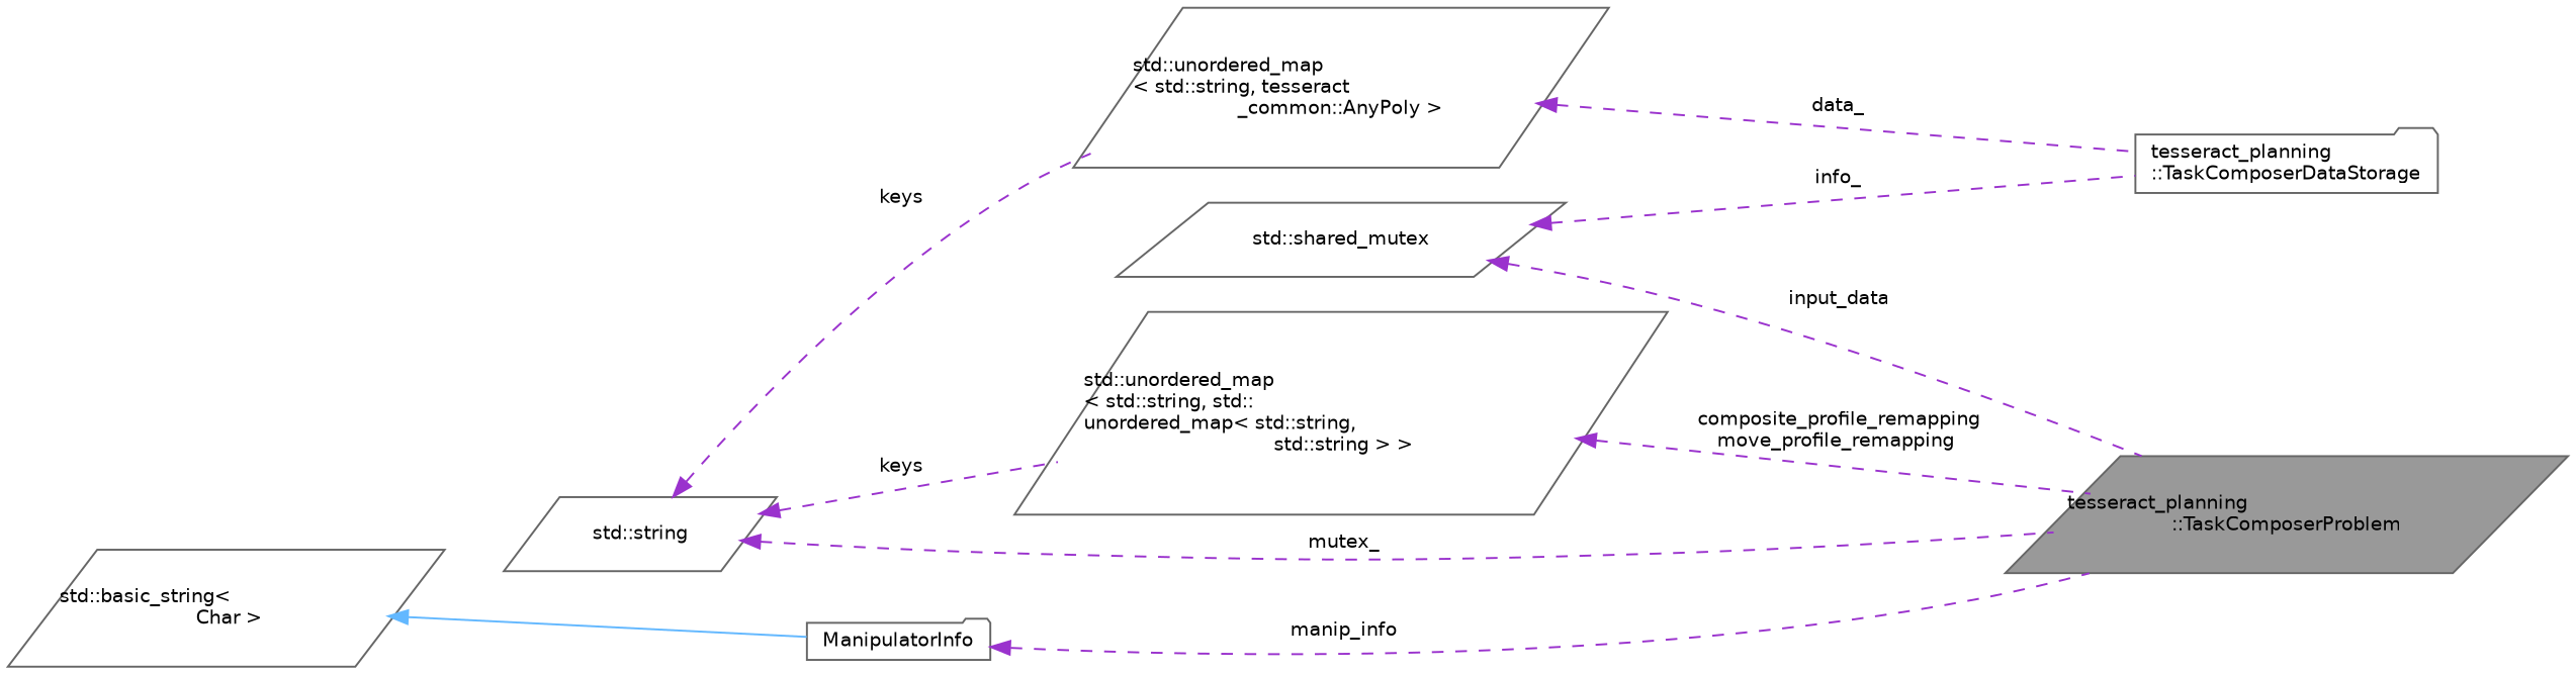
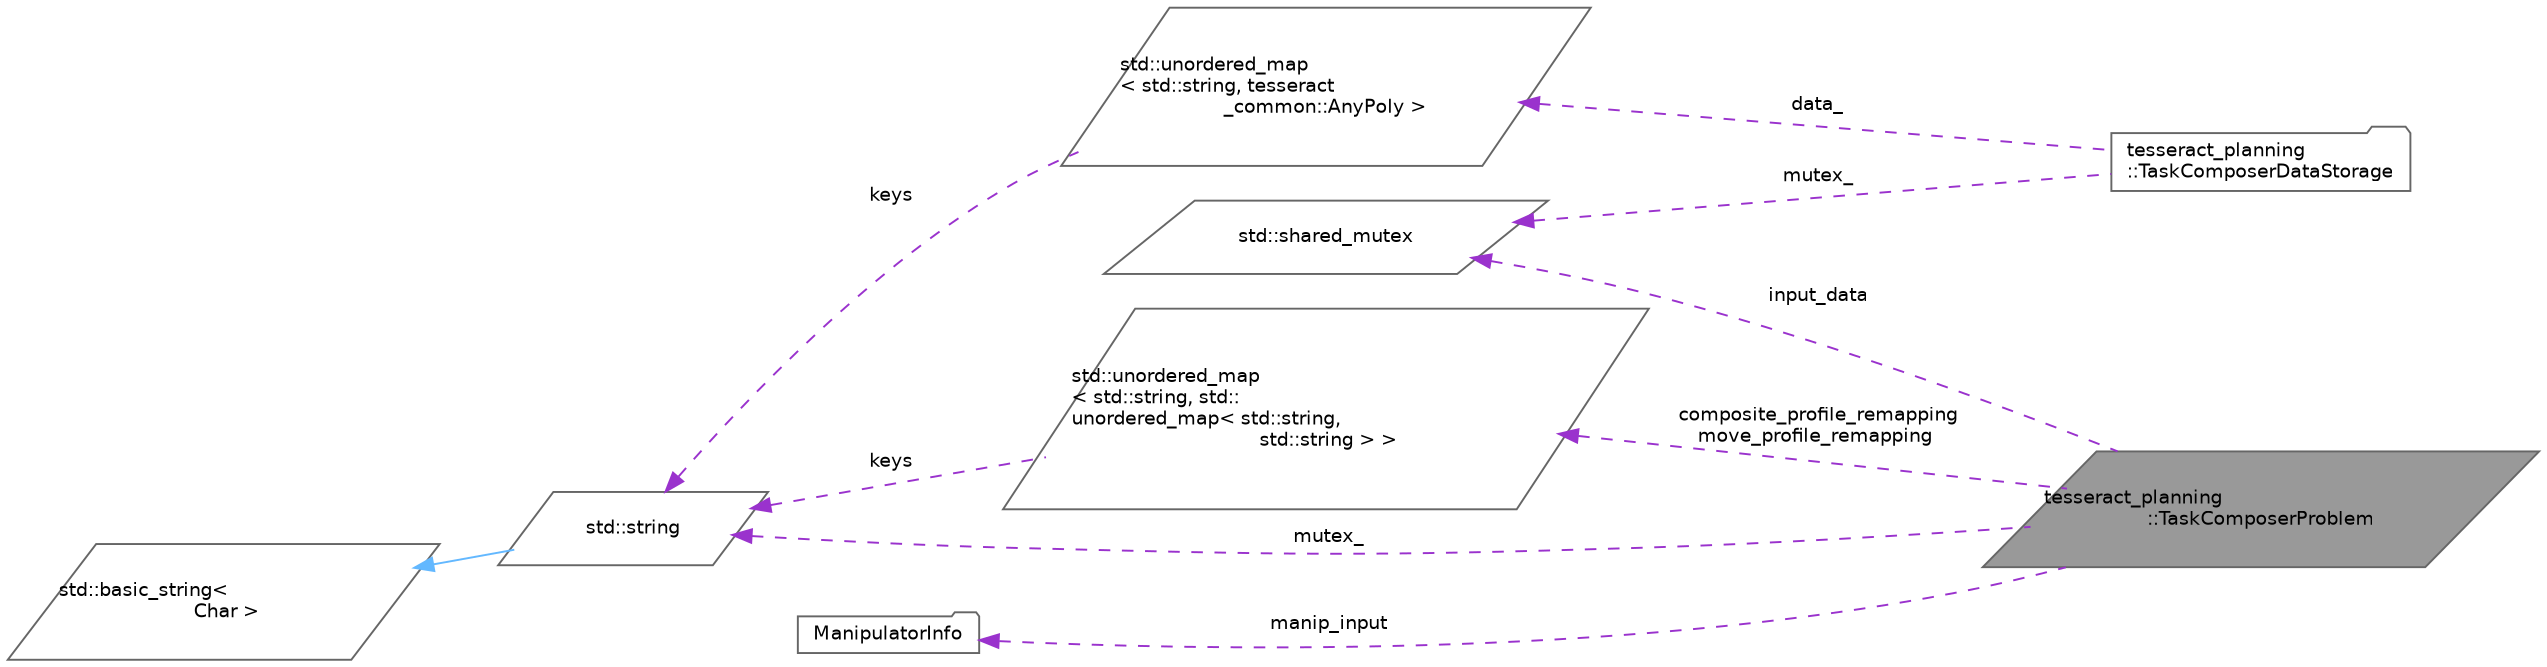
  digraph {
    rankdir=LR
    node [color=gray40 fillcolor=white fontname=Helvetica fontsize=10 shape=parallelogram style=filled]
    edge [color=darkorchid3 dir=back fontname=Helvetica fontsize=10 labelfontname=Helvetica labelfontsize=10 style=dashed]
    n1 [fillcolor=grey60 fontcolor=black height=0.2 label="tesseract_planning\l::TaskComposerProblem" width=0.4]
    n2 [height=0.2 label="std::string" width=0.4]
    n3 [height=0.2 label="std::unordered_map\l\< std::string, std::\lunordered_map\< std::string,\l std::string \> \>" width=0.4]
    n4 [height=0.2 label="std::unordered_map\l\< std::string, tesseract\l_common::AnyPoly \>" width=0.4]
    n5 [height=0.2 label="tesseract_planning\l::TaskComposerDataStorage" shape=folder width=0.4]
    n6 [height=0.2 label="std::basic_string\<\l Char \>" width=0.4]
    n7 [height=0.2 label=ManipulatorInfo shape=folder width=0.4]
    n8 [height=0.2 label="std::shared_mutex" width=0.4]
    n2 -> n1 [label=" mutex_"]
    n2 -> n3 [label=" keys"]
    n2 -> n4 [label=" keys"]
    n3 -> n1 [label=" composite_profile_remapping\nmove_profile_remapping"]
    n4 -> n5 [label=" data_"]
-   n6 -> n7 [color=steelblue1 style=solid]
-   n7 -> n1 [label=" manip_info"]
+   n6 -> n2 [color=steelblue1 style=solid]
+   n7 -> n1 [label=" manip_input"]
    n8 -> n1 [label=" input_data"]
-   n8 -> n5 [label=" info_"]
+   n8 -> n5 [label=" mutex_"]
  }
